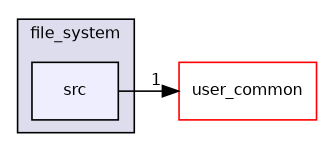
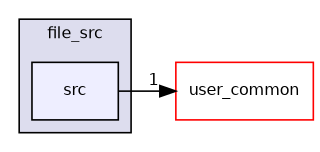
  digraph {
    compound=true
    rankdir=LR
    node [fontname=Helvetica fontsize=10 shape=box style=filled]
    n1 [fillcolor="#eeeeff" label=src pencolor=black]
    n2 [color=red fillcolor=white label=user_common]
    subgraph cluster_1 {
      bgcolor="#ddddee"
      fontname=Helvetica
      fontsize=10
-     label=file_system
+     label=file_src
      pencolor=black
      n1
    }
    n1 -> n2 [headlabel=1 labeldistance=1.5 labelfontname=Helvetica labelfontsize=10]
  }
